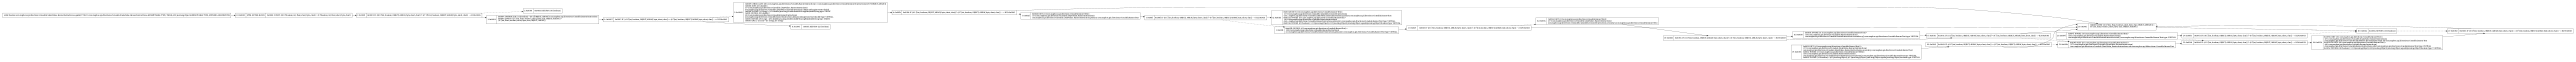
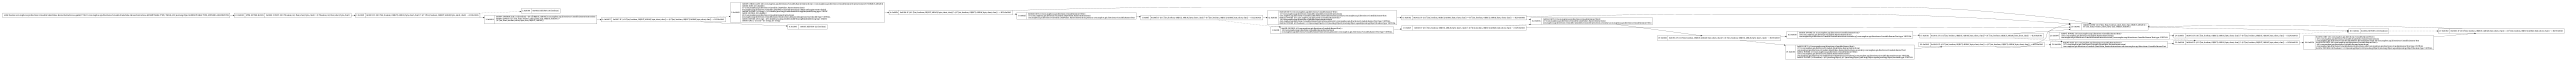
  digraph {
    fontname=Merriweather
    rankdir=LR
    node [fontname=Merriweather shape=record]
    edge [fontname=Merriweather]
    n1 [label="{0\:\ 0x0000|MTH_ENTER_BLOCK\l|0x0000: CONST  (r0 I:?[boolean, int, float, short, byte, char]) = (1 ?[boolean, int, float, short, byte, char]) \l}"]
    n2 [label="{1\:\ 0x0001|0x0001: IF  (r8 I:?[int, boolean, OBJECT, ARRAY, byte, short, char]) != (r7 I:?[int, boolean, OBJECT, ARRAY, byte, short, char])  \-\> B:3:0x0004 \l}"]
    n3 [label="{2\:\ 0x0003|0x0003: RETURN  (r0 I:boolean) \l}"]
    n4 [label="{3\:\ 0x0004|0x0004: INSTANCE_OF  (r1 I:boolean) = (r8 I:?[OBJECT, ARRAY]) com.mapbox.api.directions.v5.models.BannerInstructions \l0x0006: CONST  (r2 I:?[int, float, boolean, short, byte, char, OBJECT, ARRAY]) = \l  (0 ?[int, float, boolean, short, byte, char, OBJECT, ARRAY])\l \l}"]
    n5 [label="{4\:\ 0x0007|0x0007: IF  (r1 I:?[int, boolean, OBJECT, ARRAY, byte, short, char]) == (0 ?[int, boolean, OBJECT, ARRAY, byte, short, char])  \-\> B:31:0x0065 \l}"]
    n6 [label="{5\:\ 0x0009|0x0009: CHECK_CAST  (r8 I:com.mapbox.api.directions.v5.models.BannerInstructions) = (com.mapbox.api.directions.v5.models.BannerInstructions) (r8 I:?[OBJECT, ARRAY]) \l0x000b: IGET  (r3 I:double) = \l  (r7 I:com.mapbox.api.directions.v5.models.$AutoValue_BannerInstructions)\l com.mapbox.api.directions.v5.models.$AutoValue_BannerInstructions.distanceAlongGeometry double \l0x000d: INVOKE  (r3 I:long) = (r3 I:double) java.lang.Double.doubleToLongBits(double):long type: STATIC \l0x0011: INVOKE  (r5 I:double) = \l  (r8 I:com.mapbox.api.directions.v5.models.BannerInstructions)\l com.mapbox.api.directions.v5.models.BannerInstructions.distanceAlongGeometry():double type: VIRTUAL \l0x0015: INVOKE  (r5 I:long) = (r5 I:double) java.lang.Double.doubleToLongBits(double):long type: STATIC \l0x0019: CMP_L  (r1 I:int) = (r3 I:long), (r5 I:long) \l}"]
    n7 [label="{31\:\ 0x0065|0x0065: RETURN  (r2 I:boolean) \l}"]
    n8 [label="{6\:\ 0x001b|0x001b: IF  (r1 I:?[int, boolean, OBJECT, ARRAY, byte, short, char]) != (0 ?[int, boolean, OBJECT, ARRAY, byte, short, char])  \-\> B:29:0x0063 \l}"]
    n9 [label="{7\:\ 0x001d|0x001d: IGET  (r1 I:com.mapbox.api.directions.v5.models.BannerText) = \l  (r7 I:com.mapbox.api.directions.v5.models.$AutoValue_BannerInstructions)\l com.mapbox.api.directions.v5.models.$AutoValue_BannerInstructions.primary com.mapbox.api.directions.v5.models.BannerText \l}"]
    n10 [label="{29\:\ 0x0063|0x0063: CONST  (r0 I:?[int, float, boolean, short, byte, char, OBJECT, ARRAY]) = \l  (0 ?[int, float, boolean, short, byte, char, OBJECT, ARRAY])\l \l}"]
    n11 [label="{8\:\ 0x001f|0x001f: IF  (r1 I:?[int, boolean, OBJECT, ARRAY, byte, short, char]) != (0 ?[int, boolean, OBJECT, ARRAY, byte, short, char])  \-\> B:12:0x0028 \l}"]
    n12 [label="{30\:\ 0x0064|0x0064: RETURN  (r0 I:boolean) \l}"]
    n13 [label="{9\:\ 0x0021|0x0021: INVOKE  (r1 I:com.mapbox.api.directions.v5.models.BannerText) = \l  (r8 I:com.mapbox.api.directions.v5.models.BannerInstructions)\l com.mapbox.api.directions.v5.models.BannerInstructions.primary():com.mapbox.api.directions.v5.models.BannerText type: VIRTUAL \l}"]
    n14 [label="{12\:\ 0x0028|0x0028: IGET  (r1 I:com.mapbox.api.directions.v5.models.BannerText) = \l  (r7 I:com.mapbox.api.directions.v5.models.$AutoValue_BannerInstructions)\l com.mapbox.api.directions.v5.models.$AutoValue_BannerInstructions.primary com.mapbox.api.directions.v5.models.BannerText \l0x002a: INVOKE  (r3 I:com.mapbox.api.directions.v5.models.BannerText) = \l  (r8 I:com.mapbox.api.directions.v5.models.BannerInstructions)\l com.mapbox.api.directions.v5.models.BannerInstructions.primary():com.mapbox.api.directions.v5.models.BannerText type: VIRTUAL \l0x002e: INVOKE  (r1 I:boolean) = (r1 I:java.lang.Object), (r3 I:java.lang.Object) java.lang.Object.equals(java.lang.Object):boolean type: VIRTUAL \l}"]
    n15 [label="{10\:\ 0x0025|0x0025: IF  (r1 I:?[int, boolean, OBJECT, ARRAY, byte, short, char]) != (0 ?[int, boolean, OBJECT, ARRAY, byte, short, char])  \-\> B:29:0x0063 \l}"]
+   n16 [label="{13\:\ 0x0032|0x0032: IF  (r1 I:?[int, boolean, OBJECT, ARRAY, byte, short, char]) == (0 ?[int, boolean, OBJECT, ARRAY, byte, short, char])  \-\> B:29:0x0063 \l}"]
    n17 [label="{14\:\ 0x0034|0x0034: IGET  (r1 I:com.mapbox.api.directions.v5.models.BannerText) = \l  (r7 I:com.mapbox.api.directions.v5.models.$AutoValue_BannerInstructions)\l com.mapbox.api.directions.v5.models.$AutoValue_BannerInstructions.secondary com.mapbox.api.directions.v5.models.BannerText \l}"]
    n18 [label="{15\:\ 0x0036|0x0036: IF  (r1 I:?[int, boolean, OBJECT, ARRAY, byte, short, char]) != (0 ?[int, boolean, OBJECT, ARRAY, byte, short, char])  \-\> B:19:0x003f \l}"]
    n19 [label="{16\:\ 0x0038|0x0038: INVOKE  (r1 I:com.mapbox.api.directions.v5.models.BannerText) = \l  (r8 I:com.mapbox.api.directions.v5.models.BannerInstructions)\l com.mapbox.api.directions.v5.models.BannerInstructions.secondary():com.mapbox.api.directions.v5.models.BannerText type: VIRTUAL \l}"]
    n20 [label="{19\:\ 0x003f|0x003f: IGET  (r1 I:com.mapbox.api.directions.v5.models.BannerText) = \l  (r7 I:com.mapbox.api.directions.v5.models.$AutoValue_BannerInstructions)\l com.mapbox.api.directions.v5.models.$AutoValue_BannerInstructions.secondary com.mapbox.api.directions.v5.models.BannerText \l0x0041: INVOKE  (r3 I:com.mapbox.api.directions.v5.models.BannerText) = \l  (r8 I:com.mapbox.api.directions.v5.models.BannerInstructions)\l com.mapbox.api.directions.v5.models.BannerInstructions.secondary():com.mapbox.api.directions.v5.models.BannerText type: VIRTUAL \l0x0045: INVOKE  (r1 I:boolean) = (r1 I:java.lang.Object), (r3 I:java.lang.Object) java.lang.Object.equals(java.lang.Object):boolean type: VIRTUAL \l}"]
    n21 [label="{17\:\ 0x003c|0x003c: IF  (r1 I:?[int, boolean, OBJECT, ARRAY, byte, short, char]) != (0 ?[int, boolean, OBJECT, ARRAY, byte, short, char])  \-\> B:29:0x0063 \l}"]
    n22 [label="{20\:\ 0x0049|0x0049: IF  (r1 I:?[int, boolean, OBJECT, ARRAY, byte, short, char]) == (0 ?[int, boolean, OBJECT, ARRAY, byte, short, char])  \-\> B:29:0x0063 \l}"]
    n23 [label="{21\:\ 0x004b|0x004b: IGET  (r1 I:com.mapbox.api.directions.v5.models.BannerText) = \l  (r7 I:com.mapbox.api.directions.v5.models.$AutoValue_BannerInstructions)\l com.mapbox.api.directions.v5.models.$AutoValue_BannerInstructions.sub com.mapbox.api.directions.v5.models.BannerText \l}"]
    n24 [label="{22\:\ 0x004d|0x004d: IF  (r1 I:?[int, boolean, OBJECT, ARRAY, byte, short, char]) != (0 ?[int, boolean, OBJECT, ARRAY, byte, short, char])  \-\> B:26:0x0056 \l}"]
    n25 [label="{26\:\ 0x0056|0x0056: IGET  (r1 I:com.mapbox.api.directions.v5.models.BannerText) = \l  (r7 I:com.mapbox.api.directions.v5.models.$AutoValue_BannerInstructions)\l com.mapbox.api.directions.v5.models.$AutoValue_BannerInstructions.sub com.mapbox.api.directions.v5.models.BannerText \l0x0058: INVOKE  (r8 I:com.mapbox.api.directions.v5.models.BannerText) = \l  (r8 I:com.mapbox.api.directions.v5.models.BannerInstructions)\l com.mapbox.api.directions.v5.models.BannerInstructions.sub():com.mapbox.api.directions.v5.models.BannerText type: VIRTUAL \l0x005c: INVOKE  (r8 I:boolean) = (r1 I:java.lang.Object), (r8 I:java.lang.Object) java.lang.Object.equals(java.lang.Object):boolean type: VIRTUAL \l}"]
    n26 [label="{23\:\ 0x004f|0x004f: INVOKE  (r8 I:com.mapbox.api.directions.v5.models.BannerText) = \l  (r8 I:com.mapbox.api.directions.v5.models.BannerInstructions)\l com.mapbox.api.directions.v5.models.BannerInstructions.sub():com.mapbox.api.directions.v5.models.BannerText type: VIRTUAL \l}"]
    n27 [label="{24\:\ 0x0053|0x0053: IF  (r8 I:?[int, boolean, OBJECT, ARRAY, byte, short, char]) != (0 ?[int, boolean, OBJECT, ARRAY, byte, short, char])  \-\> B:29:0x0063 \l}"]
    n28 [label="{27\:\ 0x0060|0x0060: IF  (r8 I:?[int, boolean, OBJECT, ARRAY, byte, short, char]) == (0 ?[int, boolean, OBJECT, ARRAY, byte, short, char])  \-\> B:29:0x0063 \l}"]
    n29 [label="{public boolean com.mapbox.api.directions.v5.models.$AutoValue_BannerInstructions.equals((r7 'this' I:com.mapbox.api.directions.v5.models.$AutoValue_BannerInstructions A[IMMUTABLE_TYPE, THIS]), (r8 I:java.lang.Object A[IMMUTABLE_TYPE, METHOD_ARGUMENT])) }"]
    n1 -> n2
    n2 -> n3 [style=dashed]
    n2 -> n4
    n4 -> n5
    n5 -> n6 [style=dashed]
    n5 -> n7
    n6 -> n8
    n8 -> n9 [style=dashed]
    n8 -> n10
    n9 -> n11
    n10 -> n12
    n11 -> n13 [style=dashed]
    n11 -> n14
    n12 -> n28 [style=dashed]
    n13 -> n15
+   n14 -> n16
    n15 -> n10
    n15 -> n17 [style=dashed]
+   n16 -> n10
+   n16 -> n17 [style=dashed]
    n17 -> n18
    n18 -> n19 [style=solid]
-   n18 -> n21
+   n18 -> n20
    n19 -> n21
    n20 -> n22
    n21 -> n10
    n21 -> n23 [style=dashed]
    n22 -> n10
    n22 -> n23 [style=dashed]
    n23 -> n24
    n24 -> n25
    n25 -> n28
    n26 -> n24 [style=dashed]
    n26 -> n27
    n27 -> n12 [style=dashed]
    n28 -> n10
    n29 -> n1
  }
